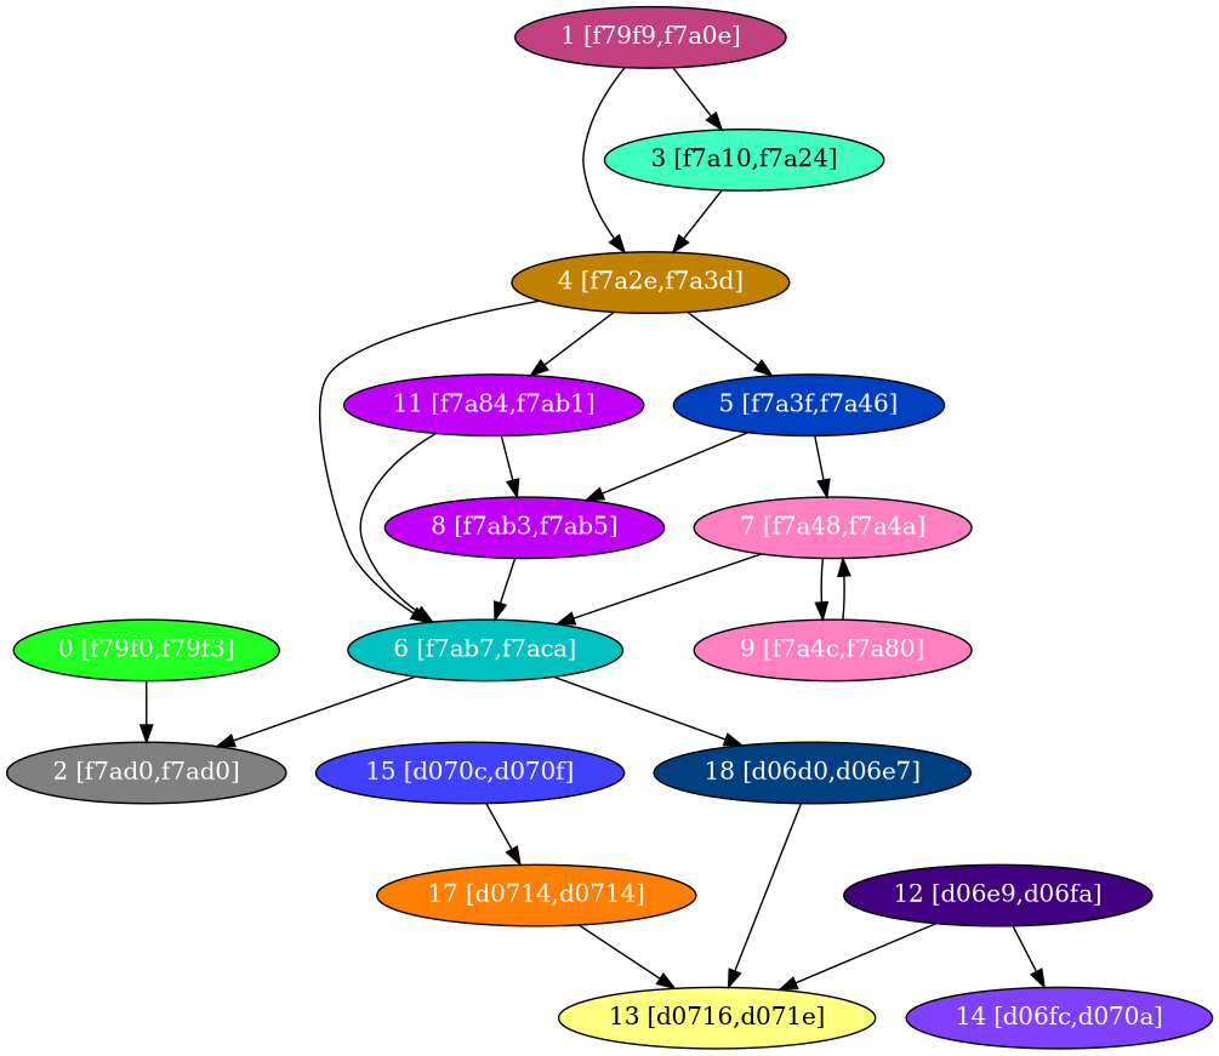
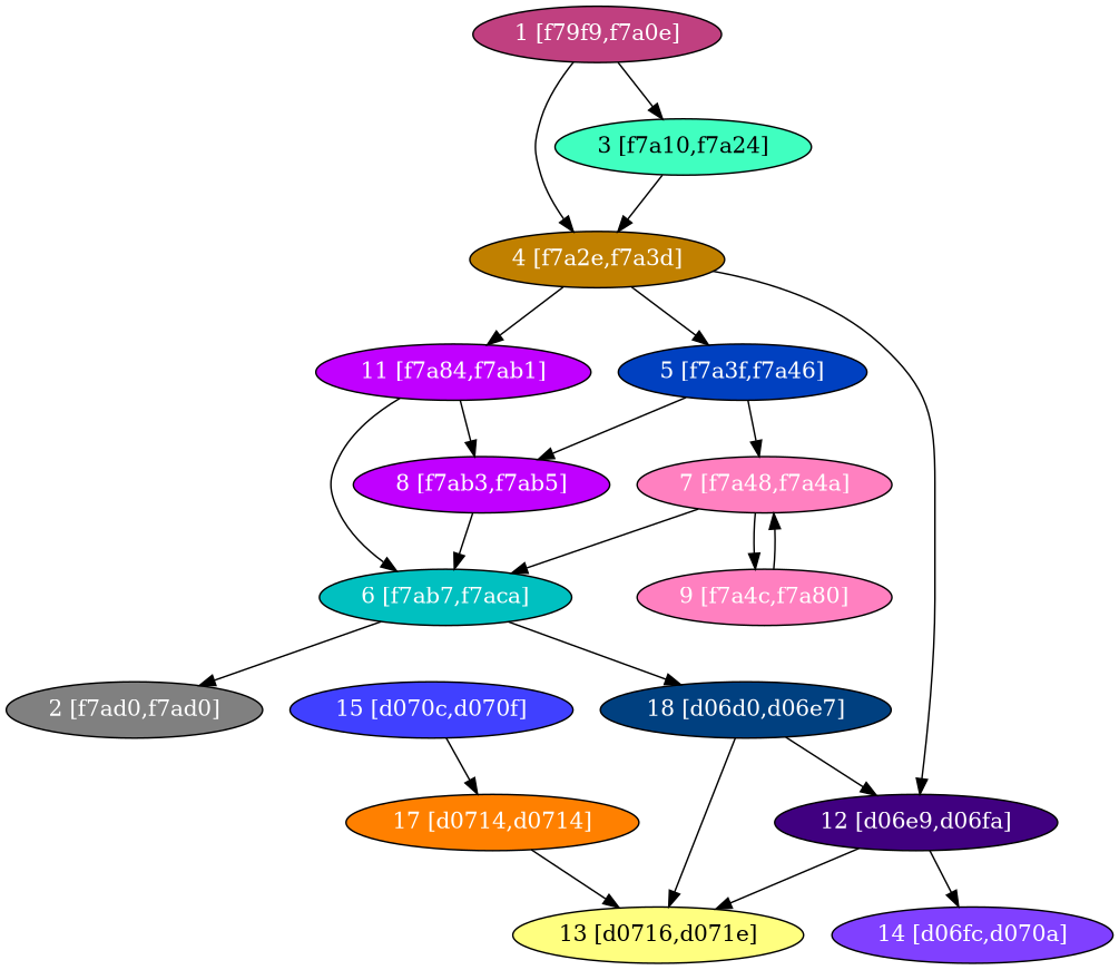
  digraph {
    node [fillcolor="#C000FF" fontcolor="#ffffff" shape=oval style=filled]
-   n1 [fillcolor="#20FF20" label="0 [f79f0,f79f3]"]
    n2 [fillcolor="#808080" label="2 [f7ad0,f7ad0]"]
    n3 [fillcolor="#C04080" label="1 [f79f9,f7a0e]"]
    n4 [fillcolor="#40FFC0" fontcolor="#000000" label="3 [f7a10,f7a24]"]
    n5 [fillcolor="#C08000" label="4 [f7a2e,f7a3d]"]
    n6 [fillcolor="#0040C0" label="5 [f7a3f,f7a46]"]
    n7 [fillcolor="#00C0C0" label="6 [f7ab7,f7aca]"]
    n8 [label="11 [f7a84,f7ab1]"]
    n9 [fillcolor="#FF80C0" label="7 [f7a48,f7a4a]"]
    n10 [label="8 [f7ab3,f7ab5]"]
    n11 [fillcolor="#004080" label="18 [d06d0,d06e7]"]
    n12 [fillcolor="#FF80C0" label="9 [f7a4c,f7a80]"]
    n13 [fillcolor="#400080" label="12 [d06e9,d06fa]"]
    n14 [fillcolor="#FFFF80" fontcolor="#000000" label="13 [d0716,d071e]"]
    n15 [fillcolor="#8040FF" label="14 [d06fc,d070a]"]
    n16 [fillcolor="#4040FF" label="15 [d070c,d070f]"]
    n17 [fillcolor="#FF8000" label="17 [d0714,d0714]"]
-   n1 -> n2
    n3 -> n4
    n3 -> n5
    n4 -> n5
    n5 -> n6
-   n5 -> n7
+   n5 -> n13
    n5 -> n8
    n6 -> n9
    n6 -> n10
    n7 -> n2
    n7 -> n11
    n8 -> n7
    n8 -> n10
    n9 -> n7
    n9 -> n12
    n10 -> n7
+   n11 -> n13
    n11 -> n14
    n12 -> n9
    n13 -> n14
    n13 -> n15
    n16 -> n17
    n17 -> n14
  }
